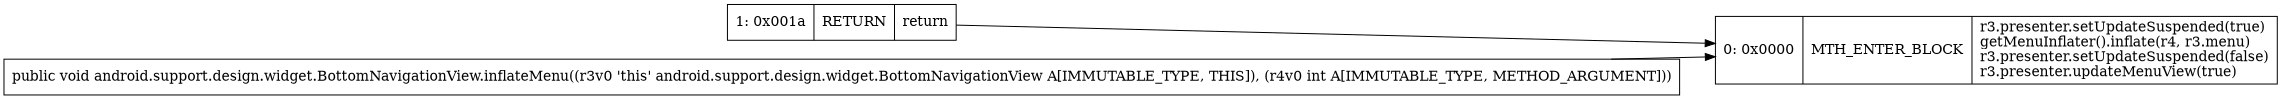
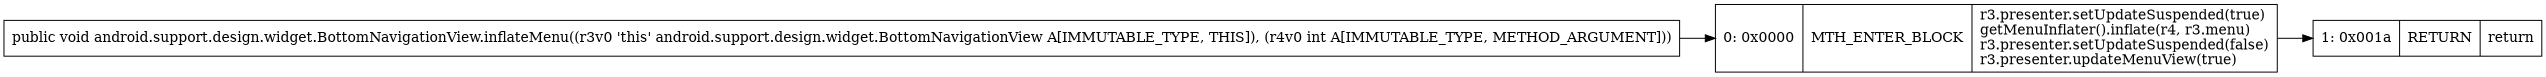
  digraph {
    rankdir=LR
    node [shape=record]
    n1 [label="{0\:\ 0x0000|MTH_ENTER_BLOCK\l|r3.presenter.setUpdateSuspended(true)\lgetMenuInflater().inflate(r4, r3.menu)\lr3.presenter.setUpdateSuspended(false)\lr3.presenter.updateMenuView(true)\l}"]
    n2 [label="{1\:\ 0x001a|RETURN\l|return\l}"]
    n3 [label="{public void android.support.design.widget.BottomNavigationView.inflateMenu((r3v0 'this' android.support.design.widget.BottomNavigationView A[IMMUTABLE_TYPE, THIS]), (r4v0 int A[IMMUTABLE_TYPE, METHOD_ARGUMENT])) }"]
-   n2 -> n1
+   n1 -> n2
    n3 -> n1
  }
